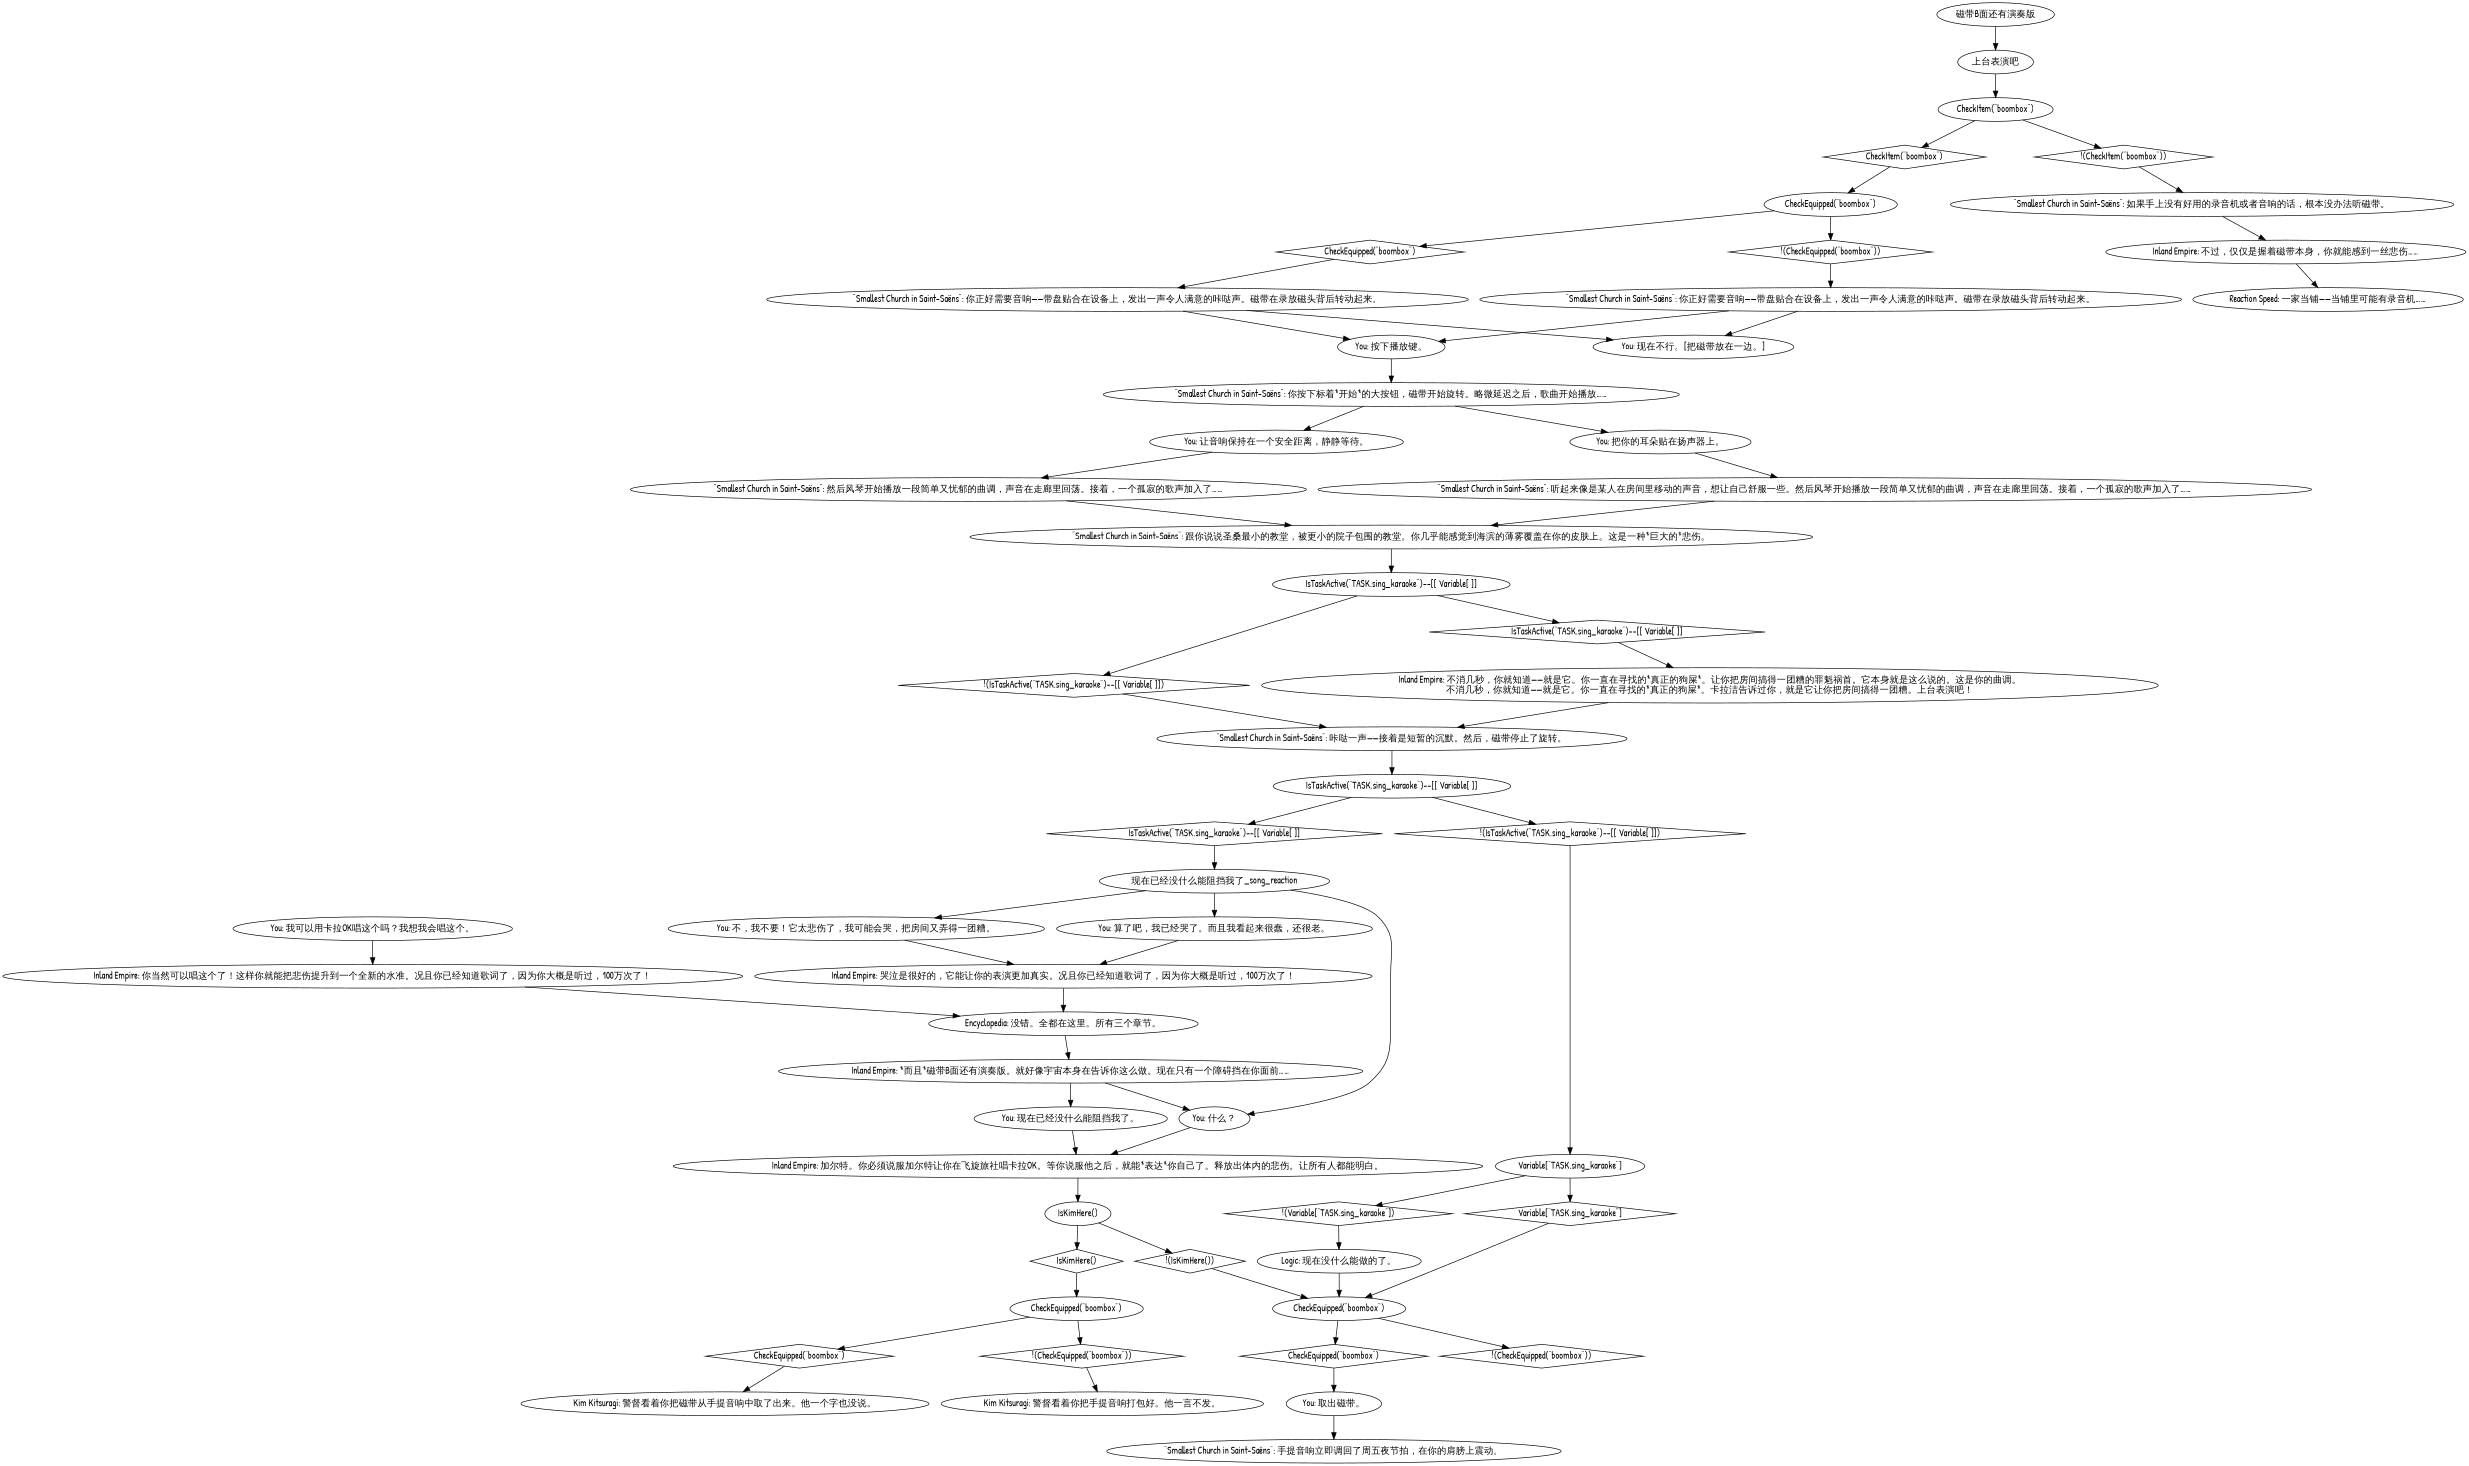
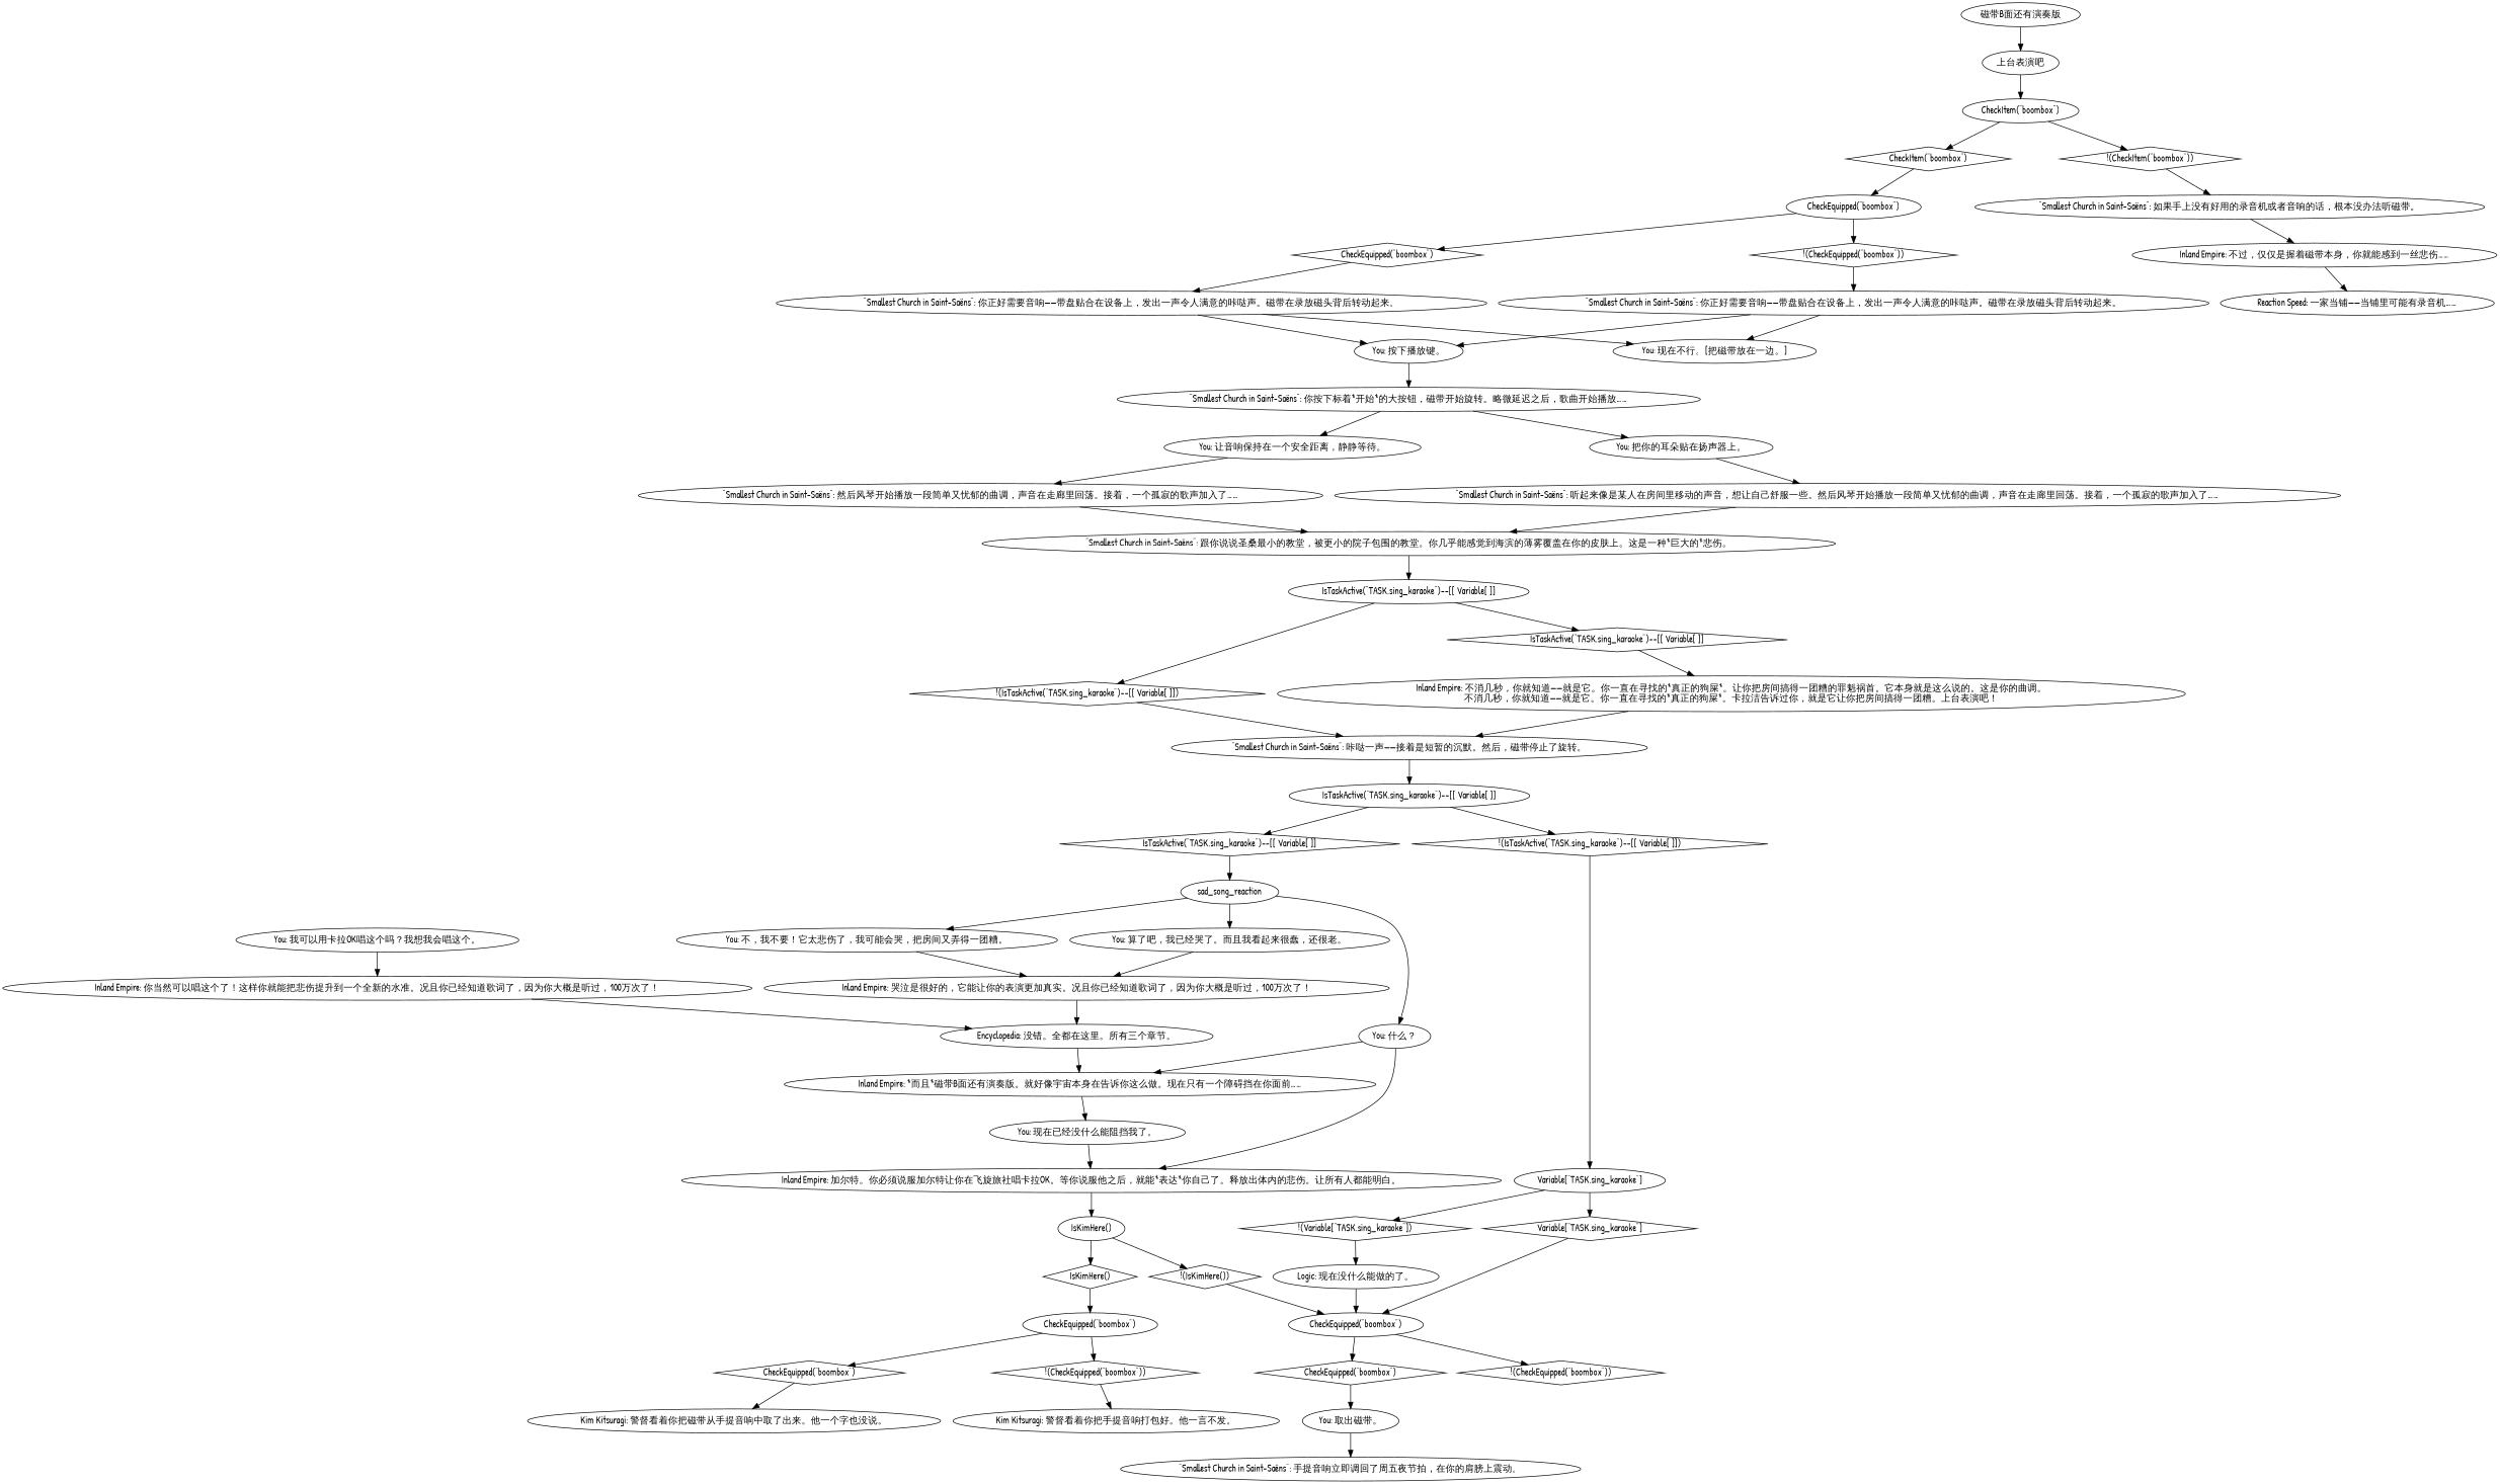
  digraph {
    fontname="Patrick Hand"
    node [fontname="Patrick Hand"]
    edge [fontname="Patrick Hand"]
    n1 [label="磁带B面还有演奏版"]
    n2 [label="上台表演吧"]
    n3 [label="CheckItem(\"boombox\")"]
    n4 [label="CheckItem(\"boombox\")" shape=diamond]
    n5 [label="!(CheckItem(\"boombox\"))" shape=diamond]
    n6 [label="Kim Kitsuragi: 警督看着你把磁带从手提音响中取了出来。他一个字也没说。"]
    n7 [label="You: 让音响保持在一个安全距离，静静等待。"]
    n8 [label="\"Smallest Church in Saint-Saëns\": 然后风琴开始播放一段简单又忧郁的曲调，声音在走廊里回荡。接着，一个孤寂的歌声加入了……"]
    n9 [label="\"Smallest Church in Saint-Saëns\": 跟你说说圣桑最小的教堂，被更小的院子包围的教堂。你几乎能感觉到海滨的薄雾覆盖在你的皮肤上。这是一种*巨大的*悲伤。"]
    n10 [label="You: 算了吧，我已经哭了。而且我看起来很蠢，还很老。"]
    n11 [label="Inland Empire: 哭泣是很好的，它能让你的表演更加真实。况且你已经知道歌词了，因为你大概是听过，100万次了！"]
    n12 [label="Encyclopedia: 没错。全都在这里。所有三个章节。"]
    n13 [label="IsKimHere()"]
    n14 [label="IsKimHere()" shape=diamond]
    n15 [label="!(IsKimHere())" shape=diamond]
    n16 [label="CheckEquipped(\"boombox\")"]
    n17 [label="CheckEquipped(\"boombox\")"]
    n18 [label="CheckEquipped(\"boombox\")" shape=diamond]
    n19 [label="!(CheckEquipped(\"boombox\"))" shape=diamond]
    n20 [label="CheckEquipped(\"boombox\")" shape=diamond]
    n21 [label="!(CheckEquipped(\"boombox\"))" shape=diamond]
    n22 [label="CheckEquipped(\"boombox\")"]
    n23 [label="CheckEquipped(\"boombox\")" shape=diamond]
    n24 [label="!(CheckEquipped(\"boombox\"))" shape=diamond]
    n25 [label="\"Smallest Church in Saint-Saëns\": 你正好需要音响——带盘贴合在设备上，发出一声令人满意的咔哒声。磁带在录放磁头背后转动起来。"]
    n26 [label="\"Smallest Church in Saint-Saëns\": 你正好需要音响——带盘贴合在设备上，发出一声令人满意的咔哒声。磁带在录放磁头背后转动起来。"]
    n27 [label="You: 按下播放键。"]
    n28 [label="You: 现在不行。[把磁带放在一边。]"]
    n29 [label="\"Smallest Church in Saint-Saëns\": 你按下标着*开始*的大按钮，磁带开始旋转。略微延迟之后，歌曲开始播放……"]
    n30 [label="You: 把你的耳朵贴在扬声器上。"]
    n31 [label="\"Smallest Church in Saint-Saëns\": 听起来像是某人在房间里移动的声音，想让自己舒服一些。然后风琴开始播放一段简单又忧郁的曲调，声音在走廊里回荡。接着，一个孤寂的歌声加入了……"]
    n32 [label="Variable[\"TASK.sing_karaoke\"]"]
    n33 [label="Variable[\"TASK.sing_karaoke\"]" shape=diamond]
    n34 [label="!(Variable[\"TASK.sing_karaoke\"])" shape=diamond]
    n35 [label="Logic: 现在没什么能做的了。"]
    n36 [label="Inland Empire: *而且*磁带B面还有演奏版。就好像宇宙本身在告诉你这么做。现在只有一个障碍挡在你面前……"]
    n37 [label="\"Smallest Church in Saint-Saëns\": 咔哒一声——接着是短暂的沉默。然后，磁带停止了旋转。"]
    n38 [label="IsTaskActive(\"TASK.sing_karaoke\")--[[ Variable[ ]]"]
    n39 [label="IsTaskActive(\"TASK.sing_karaoke\")--[[ Variable[ ]]" shape=diamond]
    n40 [label="!(IsTaskActive(\"TASK.sing_karaoke\")--[[ Variable[ ]])" shape=diamond]
    n41 [label="You: 现在已经没什么能阻挡我了。"]
    n42 [label="Inland Empire: 加尔特。你必须说服加尔特让你在飞旋旅社唱卡拉OK。等你说服他之后，就能*表达*你自己了。释放出体内的悲伤。让所有人都能明白。"]
    n43 [label="You: 取出磁带。"]
    n44 [label="\"Smallest Church in Saint-Saëns\": 手提音响立即调回了周五夜节拍，在你的肩膀上震动。"]
-   n45 [label="现在已经没什么能阻挡我了_song_reaction"]
+   n45 [label=sad_song_reaction]
    n46 [label="You: 不，我不要！它太悲伤了，我可能会哭，把房间又弄得一团糟。"]
    n47 [label="You: 什么？"]
    n48 [label="IsTaskActive(\"TASK.sing_karaoke\")--[[ Variable[ ]]"]
    n49 [label="IsTaskActive(\"TASK.sing_karaoke\")--[[ Variable[ ]]" shape=diamond]
    n50 [label="!(IsTaskActive(\"TASK.sing_karaoke\")--[[ Variable[ ]])" shape=diamond]
    n51 [label="You: 我可以用卡拉OK唱这个吗？我想我会唱这个。"]
    n52 [label="Inland Empire: 你当然可以唱这个了！这样你就能把悲伤提升到一个全新的水准。况且你已经知道歌词了，因为你大概是听过，100万次了！"]
    n53 [label="Reaction Speed: 一家当铺——当铺里可能有录音机……"]
    n54 [label="Kim Kitsuragi: 警督看着你把手提音响打包好。他一言不发。"]
    n55 [label="\"Smallest Church in Saint-Saëns\": 如果手上没有好用的录音机或者音响的话，根本没办法听磁带。"]
    n56 [label="Inland Empire: 不过，仅仅是握着磁带本身，你就能感到一丝悲伤……"]
    n57 [label="Inland Empire: 不消几秒，你就知道——就是它。你一直在寻找的*真正的狗屎*。让你把房间搞得一团糟的罪魁祸首。它本身就是这么说的。这是你的曲调。\n不消几秒，你就知道——就是它。你一直在寻找的*真正的狗屎*。卡拉洁告诉过你，就是它让你把房间搞得一团糟。上台表演吧！"]
    n1 -> n2
    n2 -> n3
    n3 -> n4
    n3 -> n5
    n4 -> n22
    n5 -> n55
    n7 -> n8
    n8 -> n9
    n9 -> n48
    n10 -> n11
    n11 -> n12
    n12 -> n36
    n13 -> n14
    n13 -> n15
    n14 -> n16
    n15 -> n17
    n16 -> n18
    n16 -> n19
    n17 -> n20
    n17 -> n21
    n18 -> n6
    n19 -> n54
    n20 -> n43
    n22 -> n23
    n22 -> n24
    n23 -> n25
    n24 -> n26
    n25 -> n27
    n25 -> n28
    n26 -> n27
    n26 -> n28
    n27 -> n29
    n29 -> n7
    n29 -> n30
    n30 -> n31
    n31 -> n9
    n32 -> n33
    n32 -> n34
    n33 -> n17
    n34 -> n35
    n35 -> n17
    n36 -> n41
-   n36 -> n47
+   n47 -> n36
    n37 -> n38
    n38 -> n39
    n38 -> n40
    n39 -> n45
    n40 -> n32
    n41 -> n42
    n42 -> n13
    n43 -> n44
    n45 -> n10
    n45 -> n46
    n45 -> n47
    n46 -> n11
    n47 -> n42
    n48 -> n49
    n48 -> n50
    n49 -> n57
    n50 -> n37
    n51 -> n52
    n52 -> n12
    n55 -> n56
    n56 -> n53
    n57 -> n37
  }
